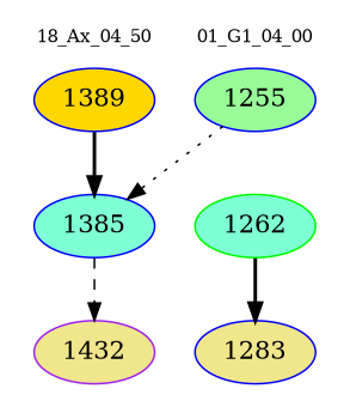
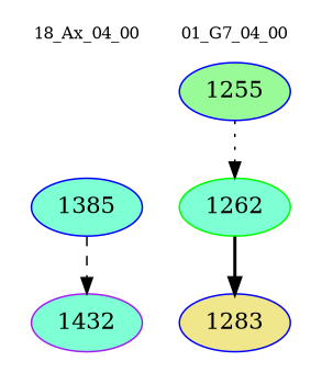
  digraph {
    node [color=blue fillcolor=aquamarine style=filled]
    edge [arrowhead=normal color=black style=bold]
-   n1 [fillcolor=gold label=1389]
    n2 [label=1385]
-   n3 [color=purple fillcolor=khaki label=1432]
+   n3 [color=purple label=1432]
    n4 [fillcolor=palegreen label=1255]
    n5 [color=green label=1262]
    n6 [fillcolor=khaki label=1283]
    subgraph cluster_1 {
      color=white
      fontsize=10
-     label="18_Ax_04_50"
-     n1
+     label="18_Ax_04_00"
      n2
      n3
    }
    subgraph cluster_2 {
      color=white
      fontsize=10
-     label="01_G1_04_00"
+     label="01_G7_04_00"
      n4
      n5
      n6
    }
-   n1 -> n2
    n2 -> n3 [style=dashed]
-   n4 -> n2 [style=dotted]
+   n4 -> n5 [style=dotted]
    n5 -> n6
  }
